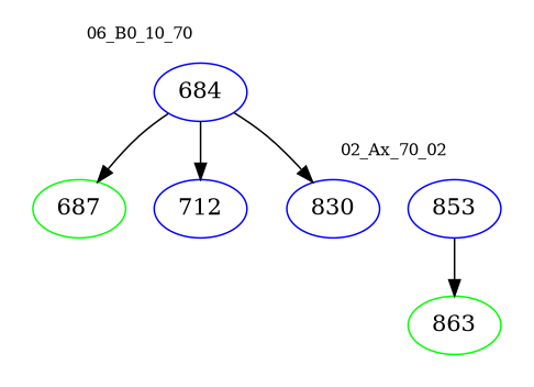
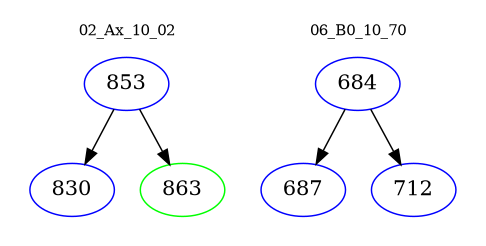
  digraph {
    node [color=blue]
    edge [color=black]
    n1 [label=853]
    n2 [label=830]
    n3 [color=green label=863]
    n4 [label=684]
-   n5 [color=green label=687]
+   n5 [label=687]
    n6 [label=712]
    subgraph cluster_1 {
      color=white
      fontsize=10
-     label="02_Ax_70_02"
+     label="02_Ax_10_02"
      n1
      n2
      n3
    }
    subgraph cluster_2 {
      color=white
      fontsize=10
      label="06_B0_10_70"
      n4
      n5
      n6
    }
-   n4 -> n2
+   n1 -> n2
    n1 -> n3
    n4 -> n5
    n4 -> n6
  }
